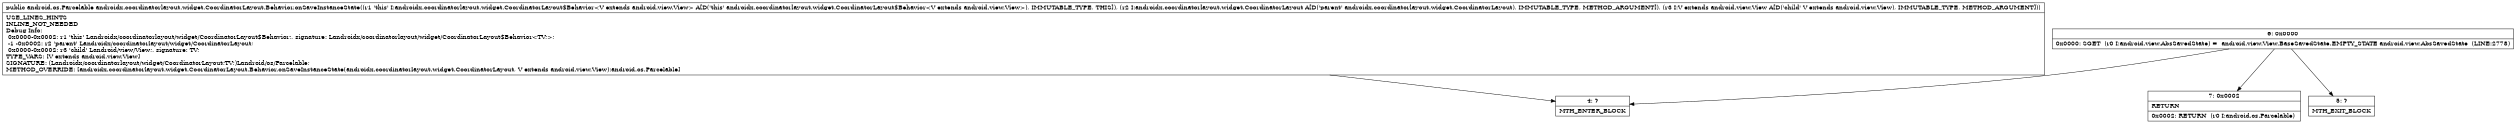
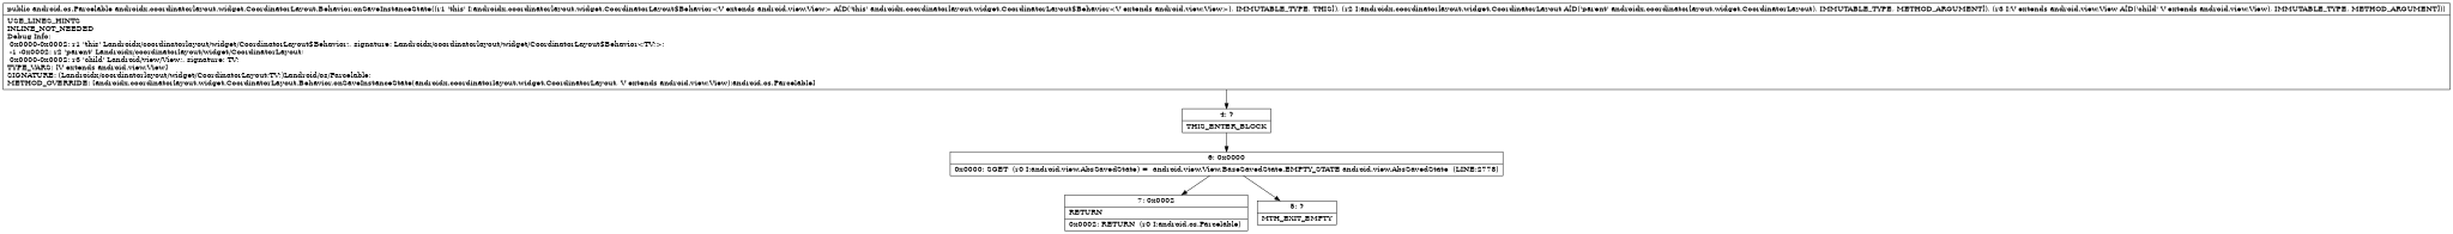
  digraph {
    node [shape=record]
-   n1 [label="{4\:\ ?|MTH_ENTER_BLOCK\l}"]
+   n1 [label="{4\:\ ?|THIS_ENTER_BLOCK\l}"]
    n2 [label="{6\:\ 0x0000|0x0000: SGET  (r0 I:android.view.AbsSavedState) =  android.view.View.BaseSavedState.EMPTY_STATE android.view.AbsSavedState  (LINE:2778)\l}"]
    n3 [label="{7\:\ 0x0002|RETURN\l|0x0002: RETURN  (r0 I:android.os.Parcelable) \l}"]
-   n4 [label="{5\:\ ?|MTH_EXIT_BLOCK\l}"]
+   n4 [label="{5\:\ ?|MTH_EXIT_EMPTY\l}"]
    n5 [label="{public android.os.Parcelable androidx.coordinatorlayout.widget.CoordinatorLayout.Behavior.onSaveInstanceState((r1 'this' I:androidx.coordinatorlayout.widget.CoordinatorLayout$Behavior\<V extends android.view.View\> A[D('this' androidx.coordinatorlayout.widget.CoordinatorLayout$Behavior\<V extends android.view.View\>), IMMUTABLE_TYPE, THIS]), (r2 I:androidx.coordinatorlayout.widget.CoordinatorLayout A[D('parent' androidx.coordinatorlayout.widget.CoordinatorLayout), IMMUTABLE_TYPE, METHOD_ARGUMENT]), (r3 I:V extends android.view.View A[D('child' V extends android.view.View), IMMUTABLE_TYPE, METHOD_ARGUMENT]))  | USE_LINES_HINTS\lINLINE_NOT_NEEDED\lDebug Info:\l  0x0000\-0x0002: r1 'this' Landroidx\/coordinatorlayout\/widget\/CoordinatorLayout$Behavior;, signature: Landroidx\/coordinatorlayout\/widget\/CoordinatorLayout$Behavior\<TV;\>;\l  \-1 \-0x0002: r2 'parent' Landroidx\/coordinatorlayout\/widget\/CoordinatorLayout;\l  0x0000\-0x0002: r3 'child' Landroid\/view\/View;, signature: TV;\lTYPE_VARS: [V extends android.view.View]\lSIGNATURE: (Landroidx\/coordinatorlayout\/widget\/CoordinatorLayout;TV;)Landroid\/os\/Parcelable;\lMETHOD_OVERRIDE: [androidx.coordinatorlayout.widget.CoordinatorLayout.Behavior.onSaveInstanceState(androidx.coordinatorlayout.widget.CoordinatorLayout, V extends android.view.View):android.os.Parcelable]\l}"]
-   n2 -> n1
+   n1 -> n2
    n2 -> n3
    n2 -> n4
    n5 -> n1
  }
